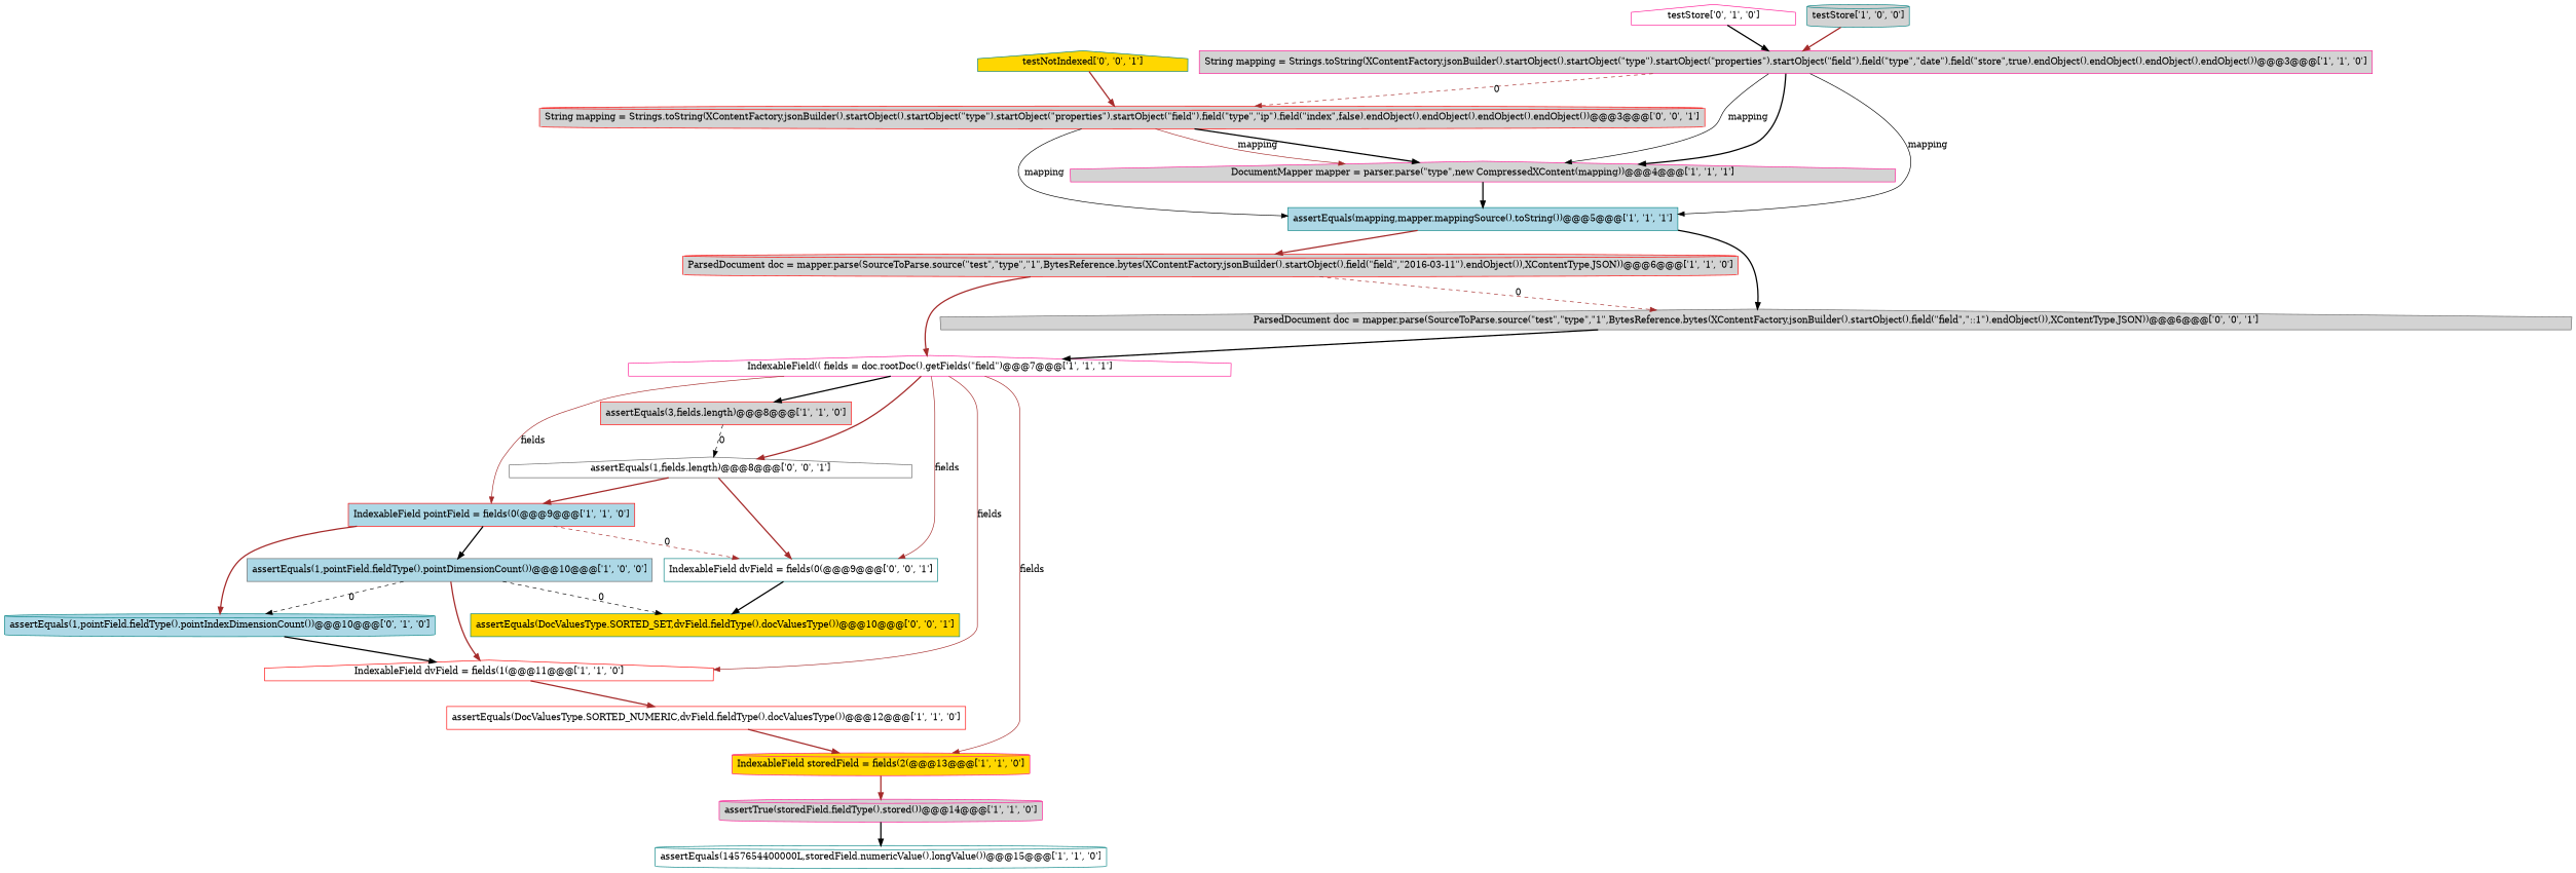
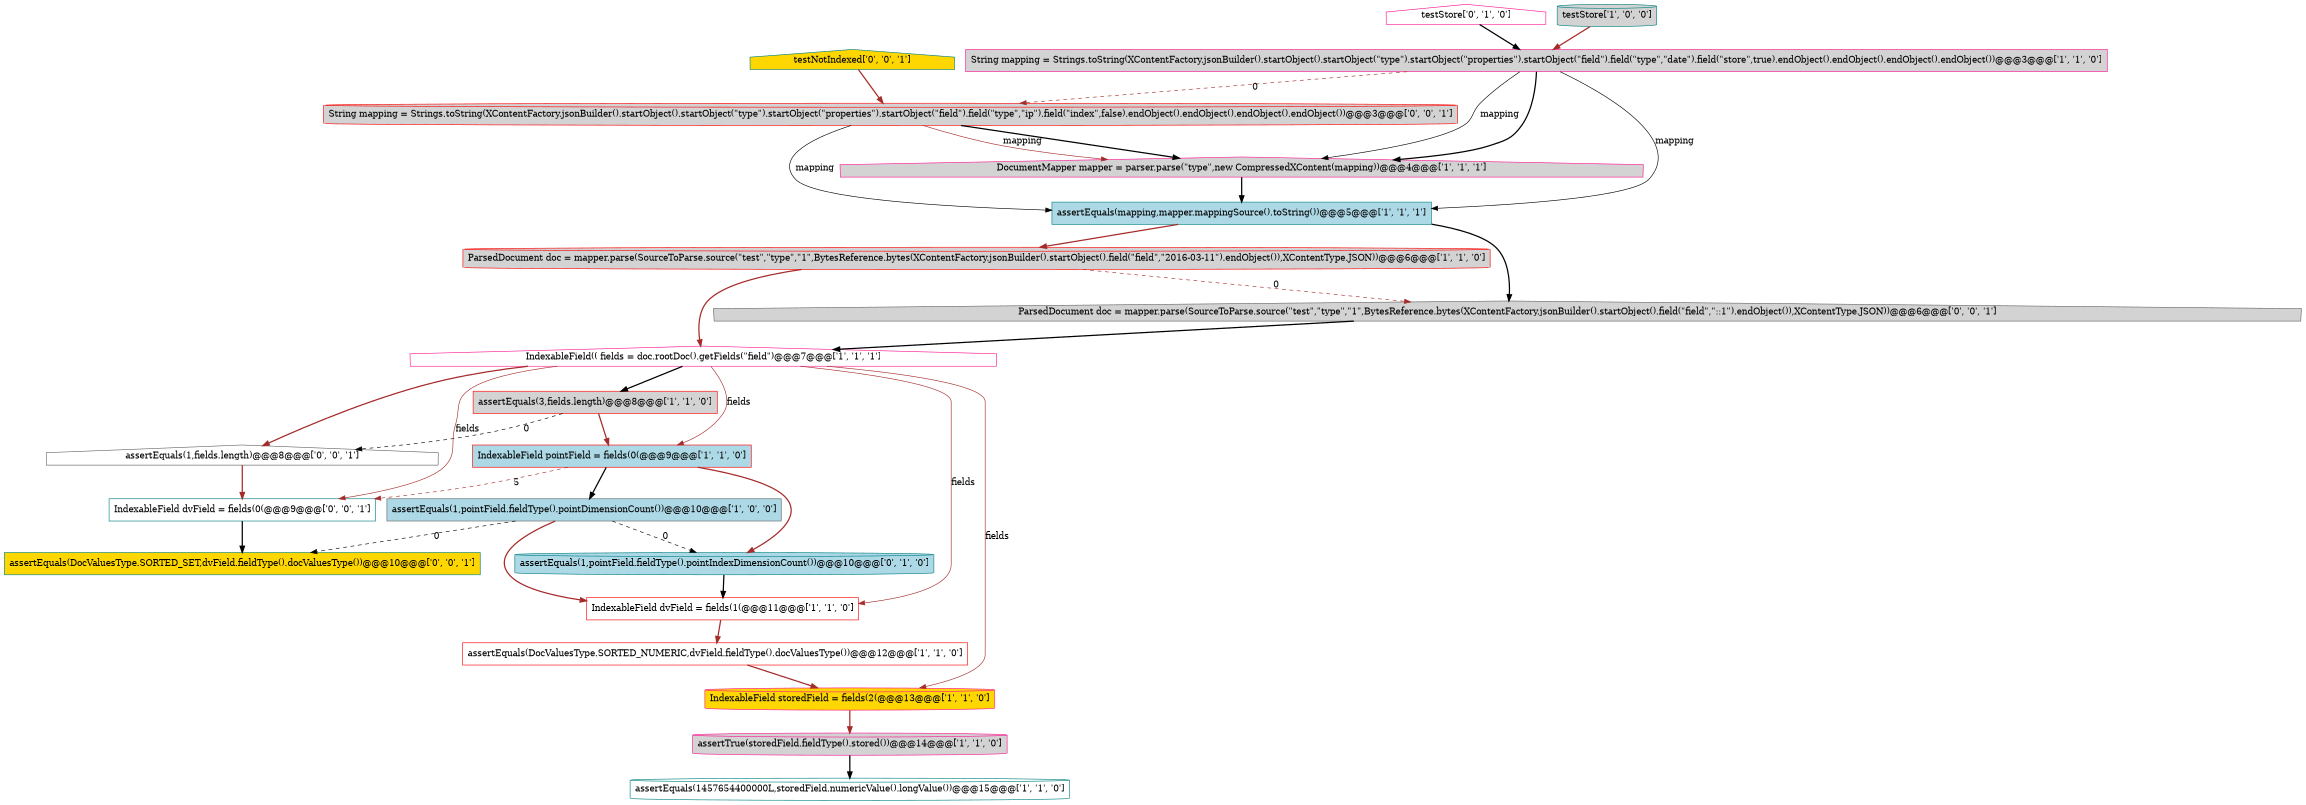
  digraph {
    node [color=teal fillcolor=lightgrey shape=box style=filled]
    edge [color=brown style=bold]
    n1 [color=red fillcolor=lightblue label="IndexableField pointField = fields(0(@@@9@@@['1', '1', '0']"]
    n2 [fillcolor=white label="IndexableField dvField = fields(0(@@@9@@@['0', '0', '1']"]
    n3 [color=gray40 fillcolor=lightblue label="assertEquals(1,pointField.fieldType().pointDimensionCount())@@@10@@@['1', '0', '0']"]
    n4 [fillcolor=lightblue label="assertEquals(1,pointField.fieldType().pointIndexDimensionCount())@@@10@@@['0', '1', '0']" shape=cylinder]
    n5 [fillcolor=gold label="assertEquals(DocValuesType.SORTED_SET,dvField.fieldType().docValuesType())@@@10@@@['0', '0', '1']"]
-   n6 [color=red fillcolor=white label="IndexableField dvField = fields(1(@@@11@@@['1', '1', '0']" shape=house]
+   n6 [color=red fillcolor=white label="IndexableField dvField = fields(1(@@@11@@@['1', '1', '0']"]
    n7 [color=red fillcolor=white label="assertEquals(DocValuesType.SORTED_NUMERIC,dvField.fieldType().docValuesType())@@@12@@@['1', '1', '0']"]
    n8 [color=deeppink fillcolor=gold label="IndexableField storedField = fields(2(@@@13@@@['1', '1', '0']" shape=cylinder]
    n9 [color=deeppink label="assertTrue(storedField.fieldType().stored())@@@14@@@['1', '1', '0']" shape=cylinder]
    n10 [fillcolor=gold label="testNotIndexed['0', '0', '1']" shape=house]
    n11 [color=red label="String mapping = Strings.toString(XContentFactory.jsonBuilder().startObject().startObject(\"type\").startObject(\"properties\").startObject(\"field\").field(\"type\",\"ip\").field(\"index\",false).endObject().endObject().endObject().endObject())@@@3@@@['0', '0', '1']" shape=cylinder]
    n12 [color=deeppink label="DocumentMapper mapper = parser.parse(\"type\",new CompressedXContent(mapping))@@@4@@@['1', '1', '1']" shape=house]
    n13 [fillcolor=lightblue label="assertEquals(mapping,mapper.mappingSource().toString())@@@5@@@['1', '1', '1']"]
    n14 [color=red label="assertEquals(3,fields.length)@@@8@@@['1', '1', '0']"]
    n15 [color=gray40 fillcolor=white label="assertEquals(1,fields.length)@@@8@@@['0', '0', '1']" shape=house]
    n16 [color=red label="ParsedDocument doc = mapper.parse(SourceToParse.source(\"test\",\"type\",\"1\",BytesReference.bytes(XContentFactory.jsonBuilder().startObject().field(\"field\",\"2016-03-11\").endObject()),XContentType.JSON))@@@6@@@['1', '1', '0']" shape=cylinder]
    n17 [color=gray40 label="ParsedDocument doc = mapper.parse(SourceToParse.source(\"test\",\"type\",\"1\",BytesReference.bytes(XContentFactory.jsonBuilder().startObject().field(\"field\",\"::1\").endObject()),XContentType.JSON))@@@6@@@['0', '0', '1']" shape=house]
    n18 [fillcolor=white label="assertEquals(1457654400000L,storedField.numericValue().longValue())@@@15@@@['1', '1', '0']" shape=cylinder]
    n19 [color=deeppink fillcolor=white label="testStore['0', '1', '0']" shape=house]
    n20 [color=deeppink label="String mapping = Strings.toString(XContentFactory.jsonBuilder().startObject().startObject(\"type\").startObject(\"properties\").startObject(\"field\").field(\"type\",\"date\").field(\"store\",true).endObject().endObject().endObject().endObject())@@@3@@@['1', '1', '0']"]
    n21 [color=deeppink fillcolor=white label="IndexableField(( fields = doc.rootDoc().getFields(\"field\")@@@7@@@['1', '1', '1']" shape=house]
    n22 [label="testStore['1', '0', '0']" shape=cylinder]
-   n1 -> n2 [label=0 style=dashed]
+   n1 -> n2 [label=5 style=dashed]
    n1 -> n3 [color=black]
    n1 -> n4
    n2 -> n5 [color=black]
    n3 -> n4 [color=black label=0 style=dashed]
    n3 -> n5 [color=black label=0 style=dashed]
    n3 -> n6
    n4 -> n6 [color=black]
    n6 -> n7
    n7 -> n8
    n8 -> n9
    n9 -> n18 [color=black]
    n10 -> n11
    n11 -> n12 [color=black]
    n11 -> n12 [label=mapping style=solid]
    n11 -> n13 [color=black label=mapping style=solid]
    n12 -> n13 [color=black]
    n13 -> n16
    n13 -> n17 [color=black]
-   n15 -> n1
+   n14 -> n1
    n14 -> n15 [color=black label=0 style=dashed]
    n15 -> n2
    n16 -> n17 [label=0 style=dashed]
    n16 -> n21
    n17 -> n21 [color=black]
    n19 -> n20 [color=black]
    n20 -> n11 [label=0 style=dashed]
    n20 -> n12 [color=black]
    n20 -> n12 [color=black label=mapping style=solid]
    n20 -> n13 [color=black label=mapping style=solid]
    n21 -> n1 [label=fields style=solid]
    n21 -> n2 [label=fields style=solid]
    n21 -> n6 [label=fields style=solid]
    n21 -> n8 [label=fields style=solid]
    n21 -> n14 [color=black]
    n21 -> n15
    n22 -> n20
  }
